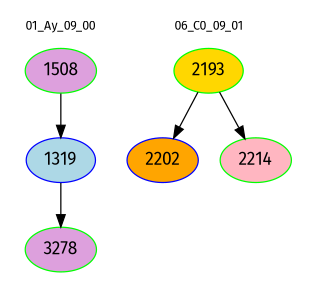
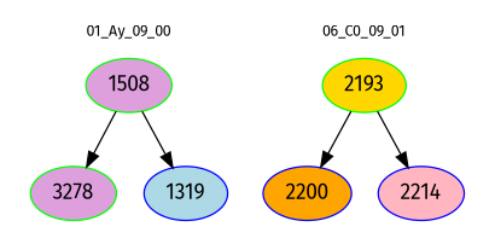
  digraph {
    fontname="Fira Sans"
    node [color=green fillcolor=plum fontname="Fira Sans" style=filled]
    edge [color=black fontname="Fira Sans"]
    n1 [label=1508]
    n2 [label=3278]
    n3 [color=blue fillcolor=lightblue label=1319]
    n4 [fillcolor=gold label=2193]
-   n5 [color=blue fillcolor=orange label=2202]
-   n6 [fillcolor=lightpink label=2214]
+   n5 [color=blue fillcolor=orange label=2200]
+   n6 [color=blue fillcolor=lightpink label=2214]
    subgraph cluster_1 {
      color=white
      fontsize=10
      label="01_Ay_09_00"
      n1
      n2
      n3
    }
    subgraph cluster_2 {
      color=white
      fontsize=10
      label="06_C0_09_01"
      n4
      n5
      n6
    }
-   n3 -> n2
+   n1 -> n2
    n1 -> n3
    n4 -> n5
    n4 -> n6
  }
